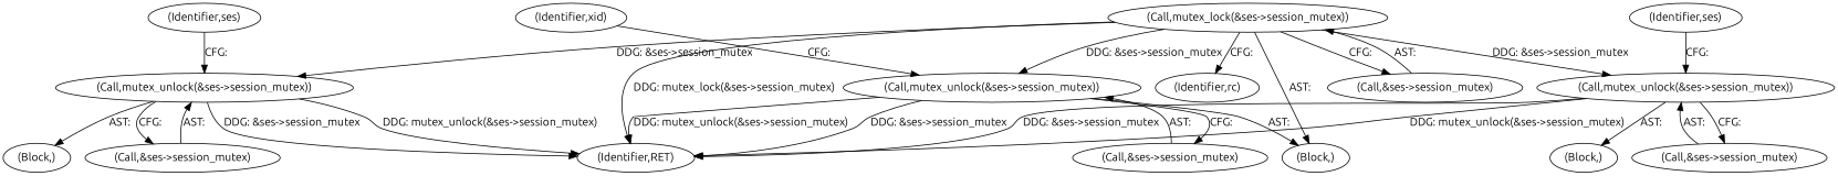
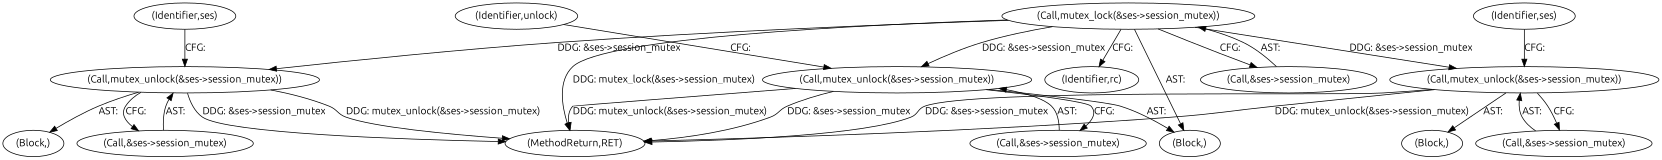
  digraph {
    fontname=Ubuntu
    node [fontname=Ubuntu]
    edge [fontname=Ubuntu]
    n1 [label="(Call,mutex_lock(&ses->session_mutex))"]
    n2 [label="(Call,mutex_unlock(&ses->session_mutex))"]
    n3 [label="(Call,mutex_unlock(&ses->session_mutex))"]
    n4 [label="(Call,mutex_unlock(&ses->session_mutex))"]
    n5 [label="(Call,&ses->session_mutex)"]
-   n6 [label="(Identifier,RET)"]
+   n6 [label="(MethodReturn,RET)"]
    n7 [label="(Block,)"]
    n8 [label="(Identifier,rc)"]
    n9 [label="(Block,)"]
    n10 [label="(Call,&ses->session_mutex)"]
    n11 [label="(Block,)"]
    n12 [label="(Call,&ses->session_mutex)"]
    n13 [label="(Call,&ses->session_mutex)"]
-   n14 [label="(Identifier,xid)"]
+   n14 [label="(Identifier,unlock)"]
    n15 [label="(Identifier,ses)"]
    n16 [label="(Identifier,ses)"]
    n1 -> n2 [label="DDG: &ses->session_mutex"]
    n1 -> n3 [label="DDG: &ses->session_mutex"]
    n1 -> n4 [label="DDG: &ses->session_mutex"]
    n1 -> n5 [label="CFG: "]
    n1 -> n6 [label="DDG: mutex_lock(&ses->session_mutex)"]
    n1 -> n7 [label="AST: "]
    n1 -> n8 [label="CFG: "]
    n2 -> n6 [label="DDG: mutex_unlock(&ses->session_mutex)"]
    n2 -> n6 [label="DDG: &ses->session_mutex"]
    n2 -> n9 [label="AST: "]
    n2 -> n10 [label="CFG: "]
    n3 -> n6 [label="DDG: &ses->session_mutex"]
    n3 -> n6 [label="DDG: mutex_unlock(&ses->session_mutex)"]
    n3 -> n11 [label="AST: "]
    n3 -> n12 [label="CFG: "]
    n4 -> n6 [label="DDG: &ses->session_mutex"]
    n4 -> n6 [label="DDG: mutex_unlock(&ses->session_mutex)"]
    n4 -> n7 [label="AST: "]
    n4 -> n13 [label="CFG: "]
    n5 -> n1 [label="AST: "]
    n10 -> n2 [label="AST: "]
    n12 -> n3 [label="AST: "]
    n13 -> n4 [label="AST: "]
    n14 -> n4 [label="CFG: "]
    n15 -> n3 [label="CFG: "]
    n16 -> n2 [label="CFG: "]
  }
